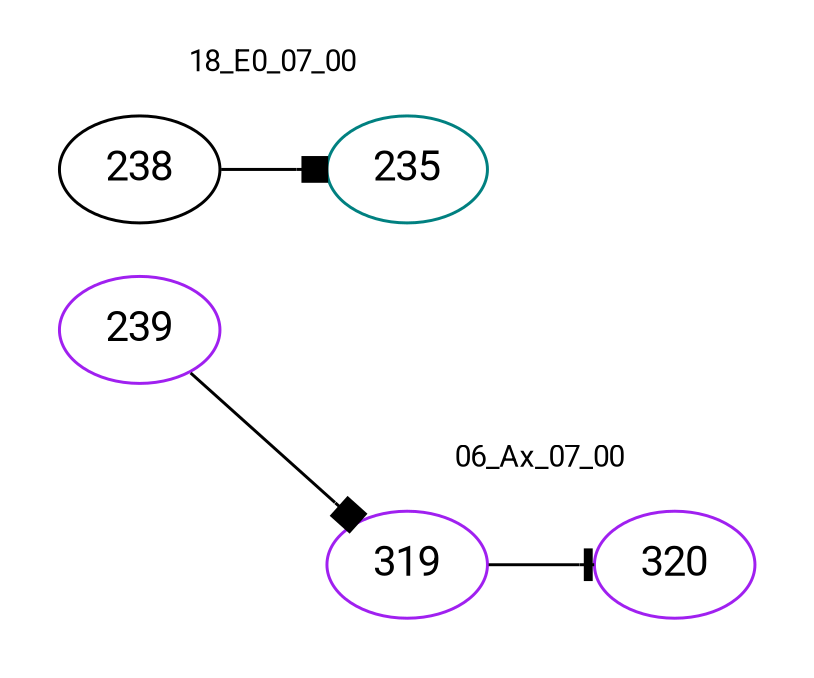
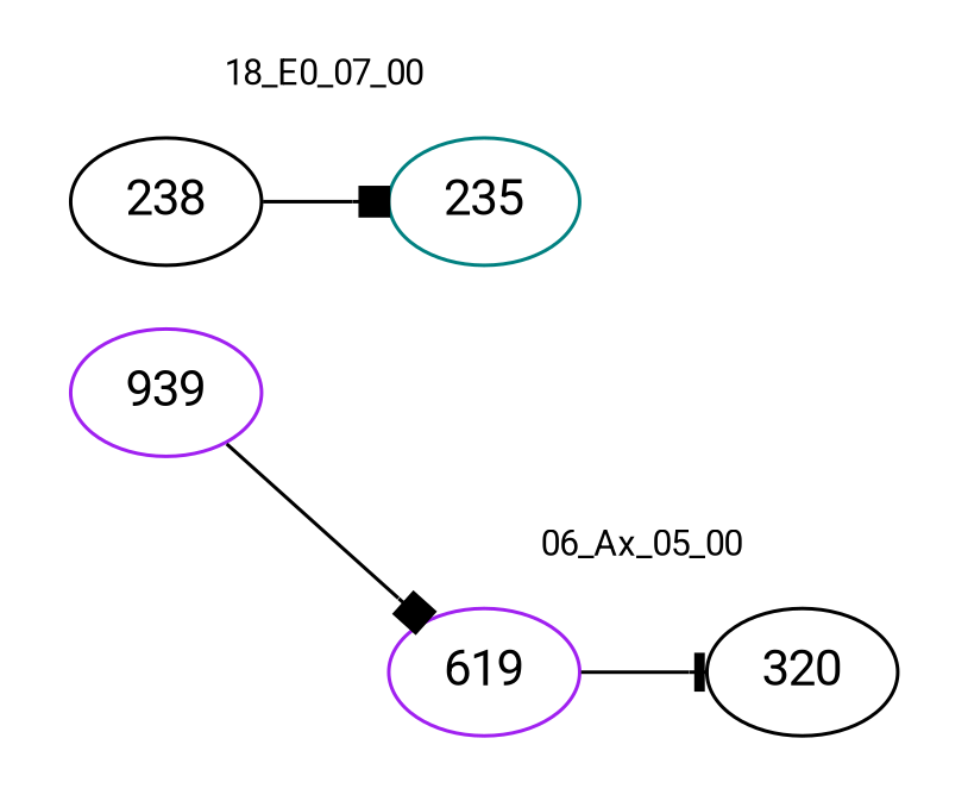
  digraph {
    fontname=Roboto
    rankdir=LR
    node [color=purple fontname=Roboto]
    edge [arrowhead=box color=black fontname=Roboto]
-   n1 [label=319]
-   n2 [label=320]
-   n3 [label=239]
+   n1 [label=619]
+   n2 [color=black label=320]
+   n3 [label=939]
    n4 [color=black label=238]
    n5 [color=teal label=235]
    subgraph cluster_1 {
      color=white
      fontsize=10
-     label="06_Ax_07_00"
+     label="06_Ax_05_00"
      n1
      n2
    }
    subgraph cluster_2 {
      color=white
      fontsize=10
      label="18_E0_07_00"
      n3
      n4
      n5
    }
    n1 -> n2 [arrowhead=tee]
    n3 -> n1
    n4 -> n5
  }
